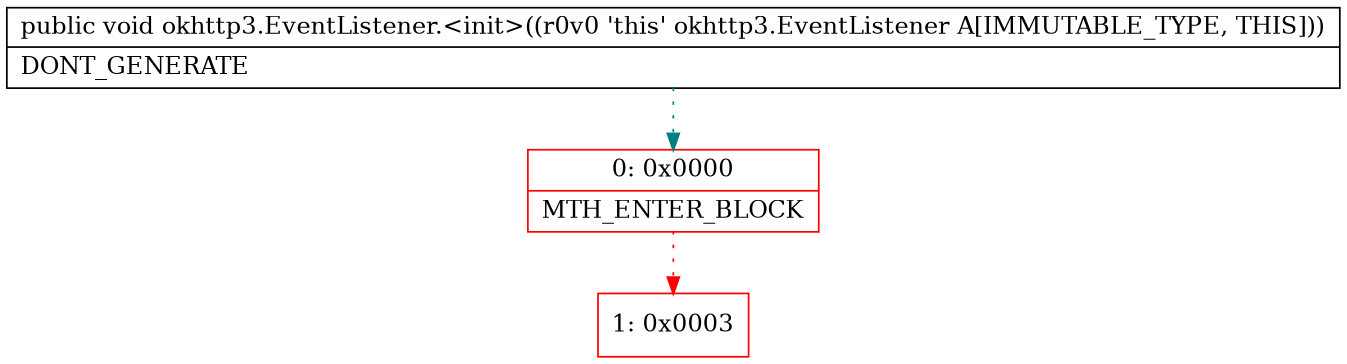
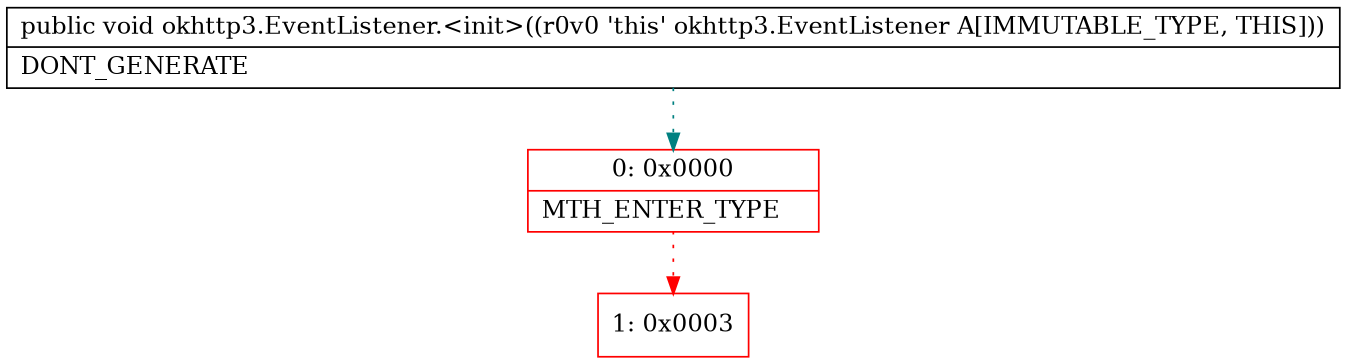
  digraph {
    node [color=red shape=record]
    edge [style=dotted]
-   n1 [label="{0\:\ 0x0000|MTH_ENTER_BLOCK\l}"]
+   n1 [label="{0\:\ 0x0000|MTH_ENTER_TYPE\l}"]
    n2 [label="{1\:\ 0x0003}"]
    n3 [label="{public void okhttp3.EventListener.\<init\>((r0v0 'this' okhttp3.EventListener A[IMMUTABLE_TYPE, THIS]))  | DONT_GENERATE\l}" color=""]
    subgraph cluster_1 {
      label="R(0)"
    }
    n1 -> n2 [color=red]
    n3 -> n1 [color=teal]
  }
